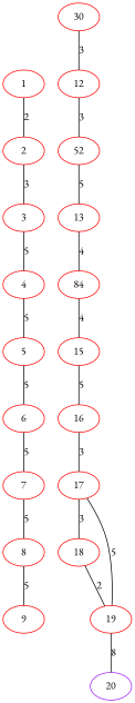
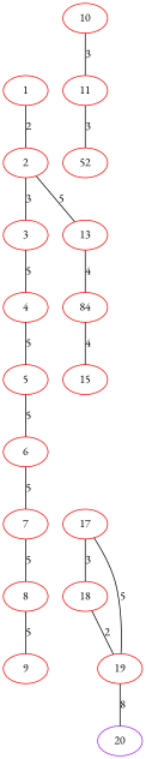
  graph {
    fontname="EB Garamond"
    node [color=red fontname="EB Garamond" weight=1]
    edge [fontname="EB Garamond"]
    1
    2
    3
    4
    5
    6
    7
    8
    9
-   10 [label=30]
-   11 [label=12]
+   10
+   11
    n12 [label=52]
    13
    n14 [label=84]
    15
-   16
    17
    18
    19
    20 [color=purple weight=4]
    1 -- 2 [label=2]
    2 -- 3 [label=3]
    3 -- 4 [label=5]
    4 -- 5 [label=5]
    5 -- 6 [label=5]
    6 -- 7 [label=5]
    7 -- 8 [label=5]
    8 -- 9 [label=5]
    10 -- 11 [label=3]
    11 -- n12 [label=3]
-   n12 -- 13 [label=5]
+   2 -- 13 [label=5]
    13 -- n14 [label=4]
    n14 -- 15 [label=4]
-   15 -- 16 [label=5]
-   16 -- 17 [label=3]
    17 -- 18 [label=3]
    17 -- 19 [label=5]
    18 -- 19 [label=2]
    19 -- 20 [label=8]
  }
